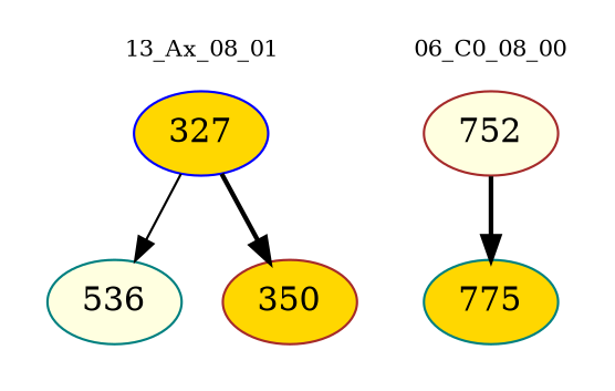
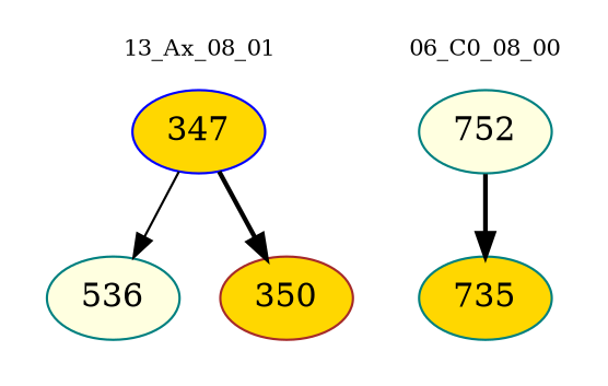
  digraph {
    node [color=teal fillcolor=gold style=filled]
    edge [color=black style=bold]
-   n1 [color=blue label=327]
+   n1 [color=blue label=347]
    n2 [fillcolor=lightyellow label=536]
    n3 [color=brown label=350]
-   n4 [color=brown fillcolor=lightyellow label=752]
-   n5 [label=775]
+   n4 [fillcolor=lightyellow label=752]
+   n5 [label=735]
    subgraph cluster_1 {
      color=white
      fontsize=10
      label="13_Ax_08_01"
      n1
      n2
      n3
    }
    subgraph cluster_2 {
      color=white
      fontsize=10
      label="06_C0_08_00"
      n4
      n5
    }
    n1 -> n2 [style=solid]
    n1 -> n3
    n4 -> n5
  }
